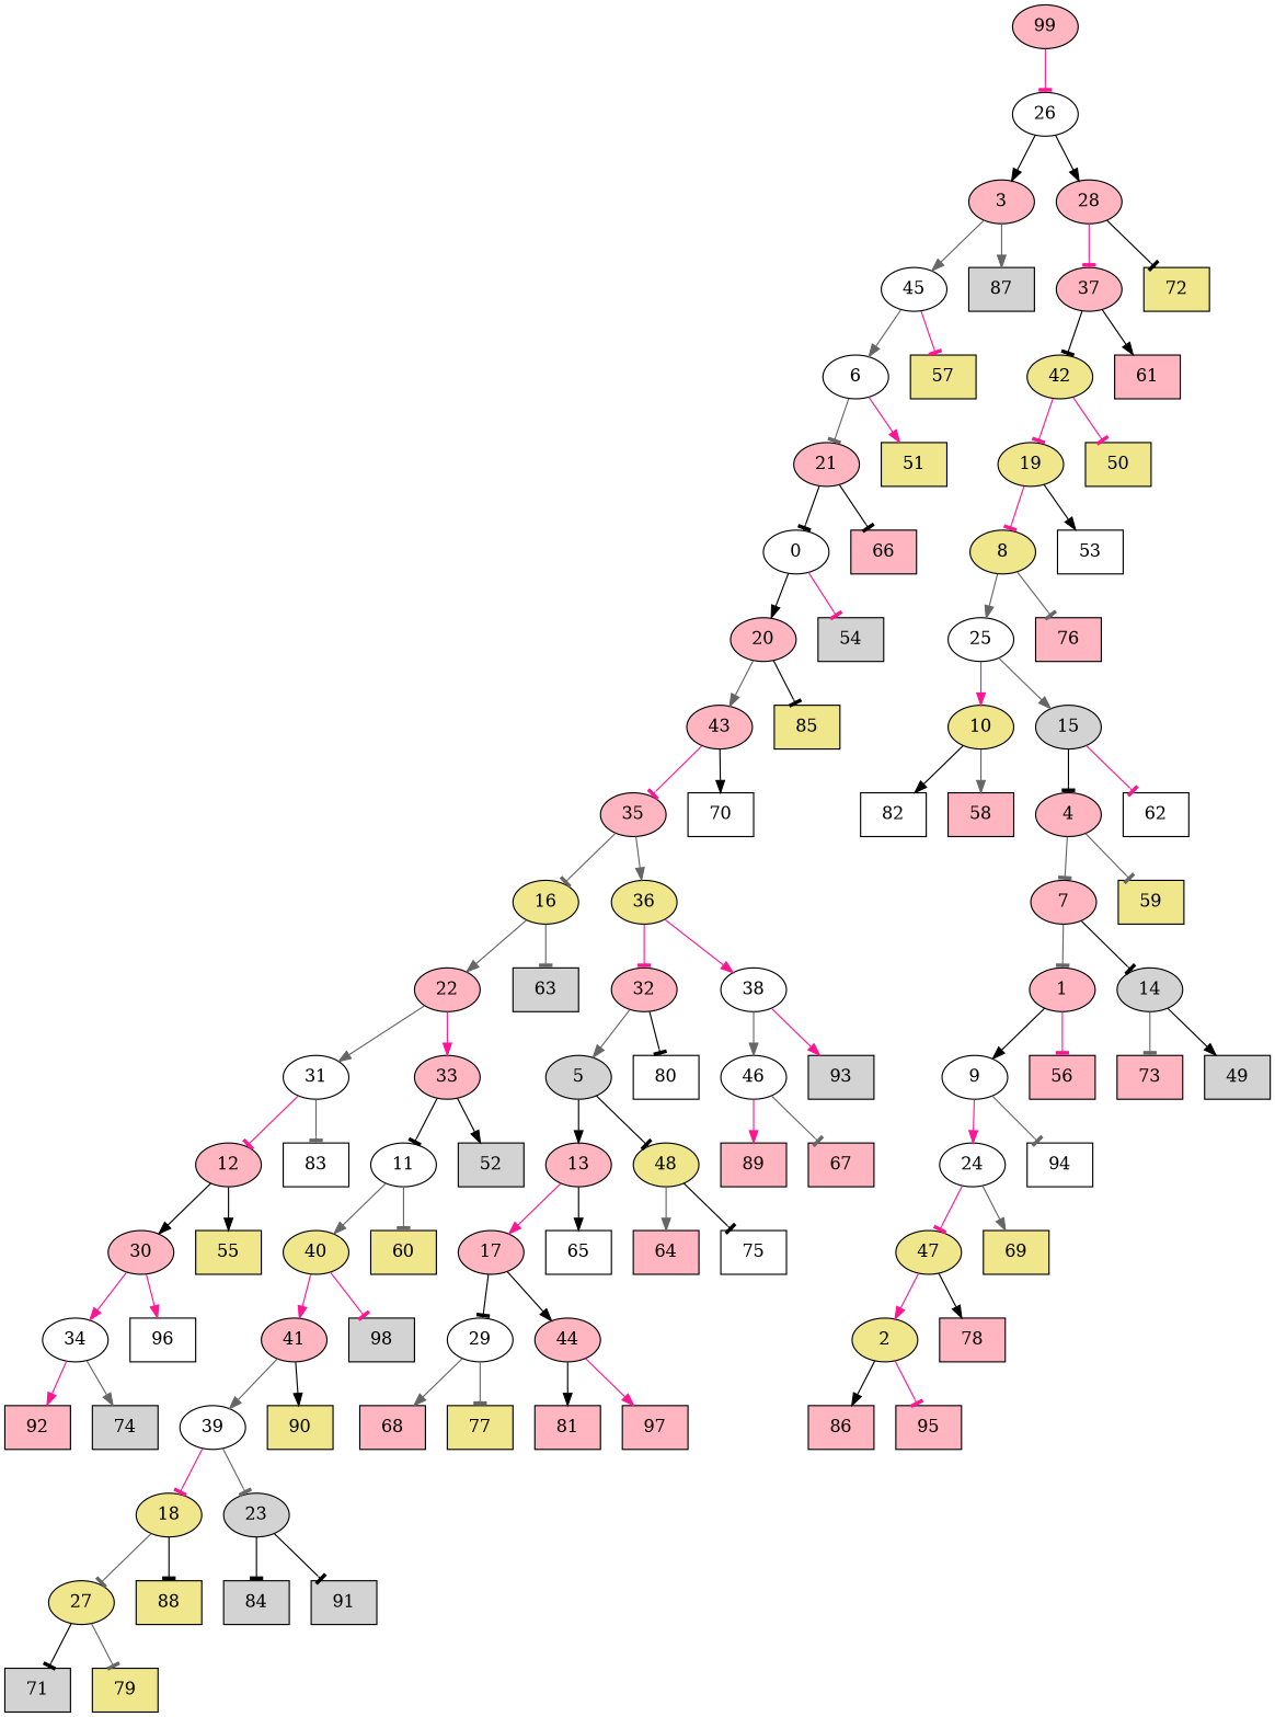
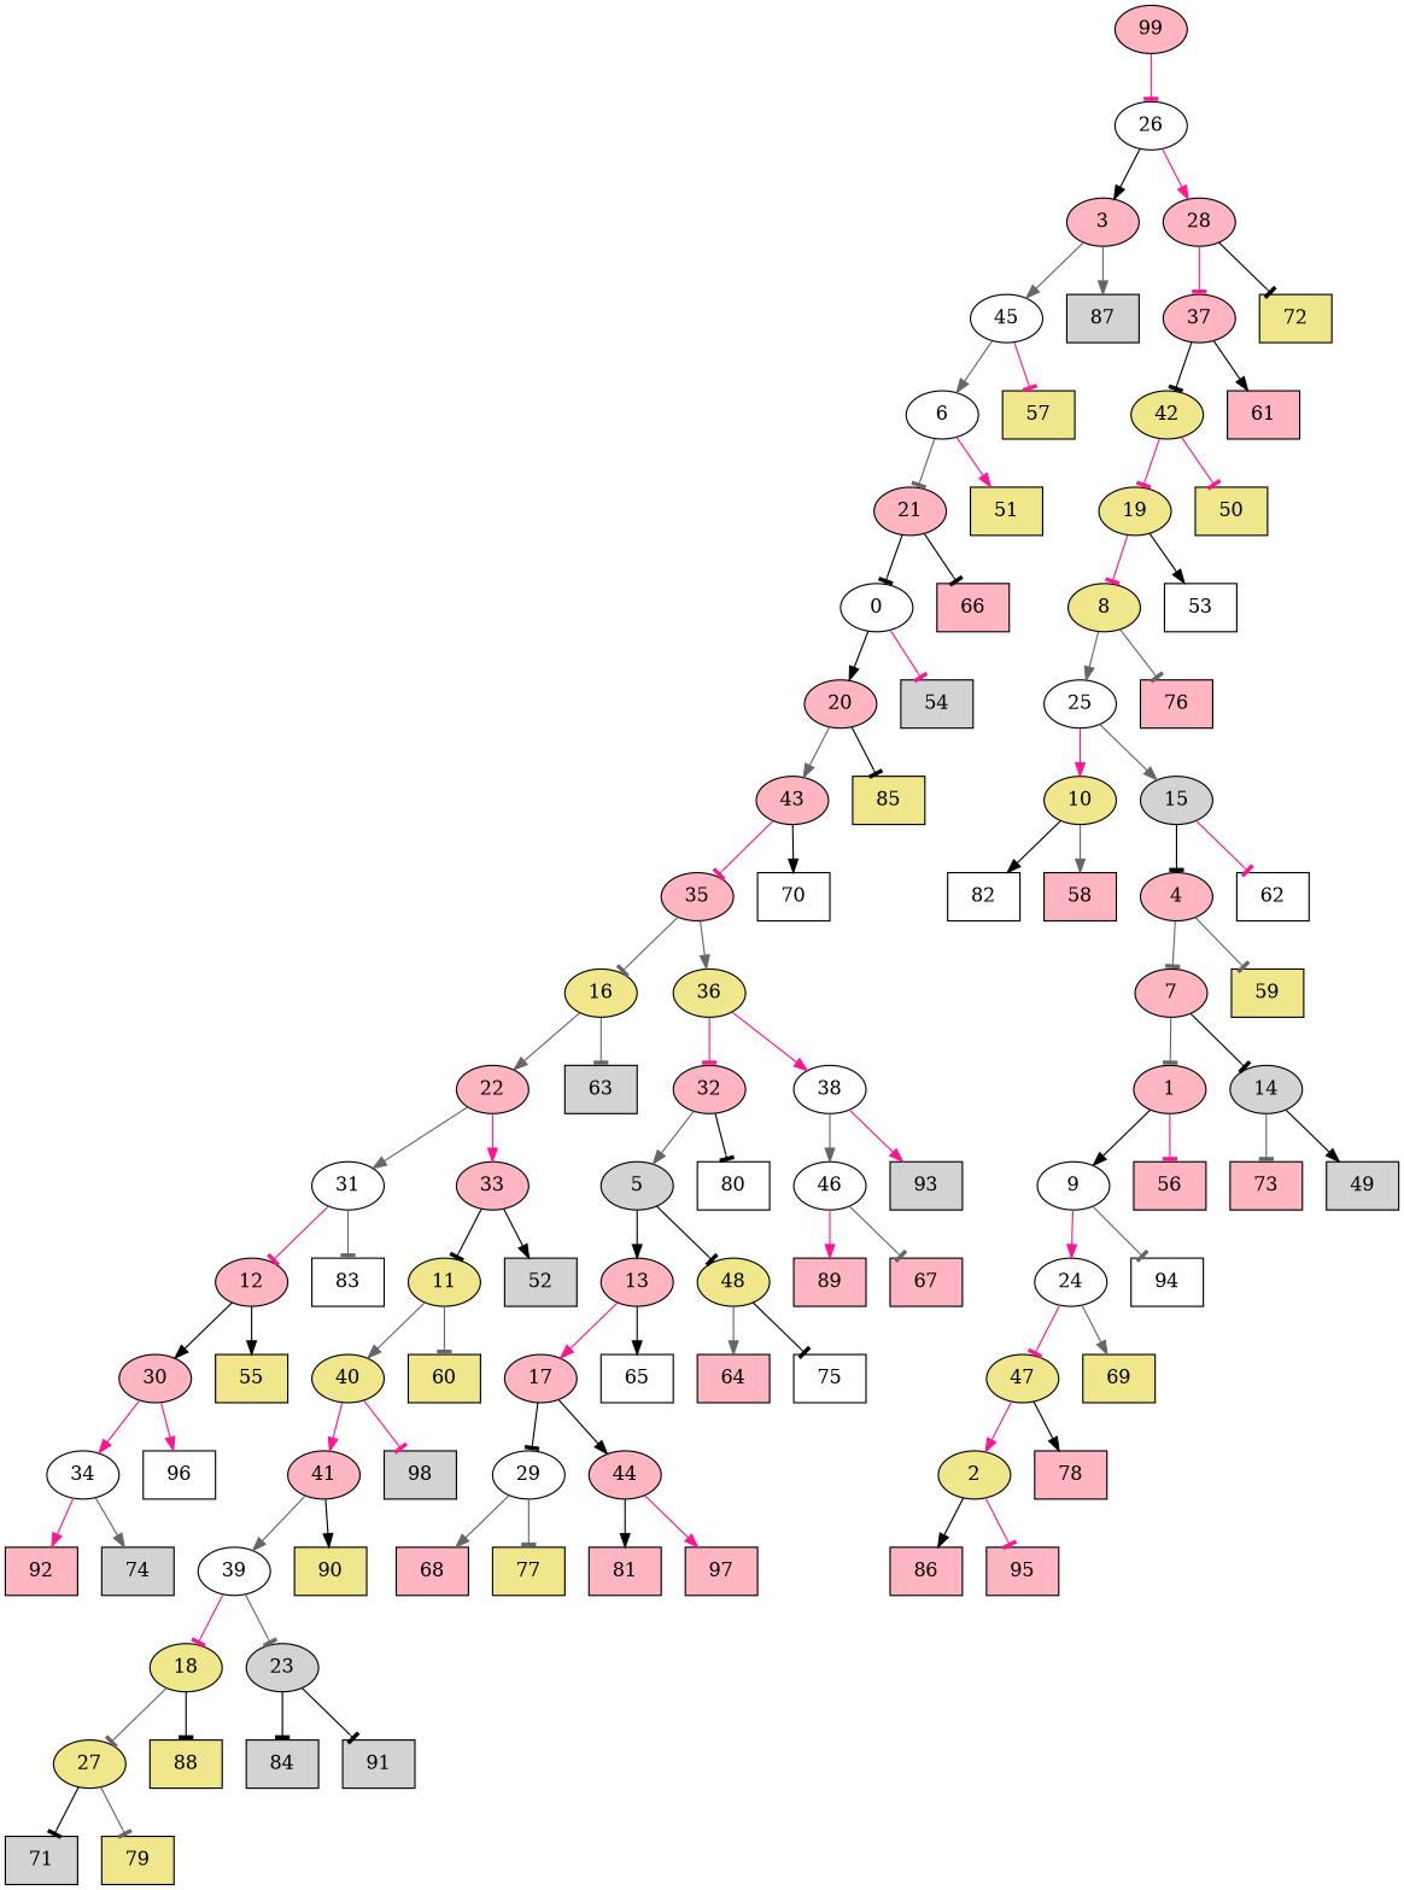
  digraph {
    node [fillcolor=lightpink style=filled]
    edge [arrowhead=normal color=black]
    n1 [fillcolor=white label=0]
    n2 [label=20]
    n3 [fillcolor=lightgrey label=54 shape=box]
    n4 [label=43]
    n5 [fillcolor=khaki label=85 shape=box]
    n6 [label=1]
    n7 [fillcolor=white label=9]
    n8 [label=56 shape=box]
    n9 [fillcolor=white label=24]
    n10 [fillcolor=white label=94 shape=box]
    n11 [fillcolor=khaki label=2]
    n12 [label=86 shape=box]
    n13 [label=95 shape=box]
    n14 [label=3]
    n15 [fillcolor=white label=45]
    n16 [fillcolor=lightgrey label=87 shape=box]
    n17 [fillcolor=white label=6]
    n18 [fillcolor=khaki label=57 shape=box]
    n19 [label=4]
    n20 [label=7]
    n21 [fillcolor=khaki label=59 shape=box]
    n22 [fillcolor=lightgrey label=14]
    n23 [fillcolor=lightgrey label=5]
    n24 [label=13]
    n25 [fillcolor=khaki label=48]
    n26 [label=17]
    n27 [fillcolor=white label=65 shape=box]
    n28 [label=64 shape=box]
    n29 [fillcolor=white label=75 shape=box]
    n30 [label=21]
    n31 [fillcolor=khaki label=51 shape=box]
    n32 [label=66 shape=box]
    n33 [label=73 shape=box]
    n34 [fillcolor=lightgrey label=49 shape=box]
    n35 [fillcolor=khaki label=8]
    n36 [fillcolor=white label=25]
    n37 [label=76 shape=box]
    n38 [fillcolor=khaki label=10]
    n39 [fillcolor=lightgrey label=15]
    n40 [fillcolor=khaki label=47]
    n41 [fillcolor=khaki label=69 shape=box]
    n42 [fillcolor=white label=82 shape=box]
    n43 [label=58 shape=box]
-   n44 [fillcolor=white label=11]
+   n44 [fillcolor=khaki label=11]
    n45 [fillcolor=khaki label=40]
    n46 [fillcolor=khaki label=60 shape=box]
    n47 [label=41]
    n48 [fillcolor=lightgrey label=98 shape=box]
    n49 [label=12]
    n50 [label=30]
    n51 [fillcolor=khaki label=55 shape=box]
    n52 [fillcolor=white label=34]
    n53 [fillcolor=white label=96 shape=box]
    n54 [fillcolor=white label=29]
    n55 [label=44]
    n56 [fillcolor=white label=62 shape=box]
    n57 [fillcolor=khaki label=16]
    n58 [label=22]
    n59 [fillcolor=lightgrey label=63 shape=box]
    n60 [fillcolor=white label=31]
    n61 [label=33]
    n62 [label=68 shape=box]
    n63 [fillcolor=khaki label=77 shape=box]
    n64 [label=81 shape=box]
    n65 [label=97 shape=box]
    n66 [fillcolor=khaki label=18]
    n67 [fillcolor=khaki label=27]
    n68 [fillcolor=khaki label=88 shape=box]
    n69 [fillcolor=lightgrey label=71 shape=box]
    n70 [fillcolor=khaki label=79 shape=box]
    n71 [fillcolor=khaki label=19]
    n72 [fillcolor=white label=53 shape=box]
    n73 [label=35]
    n74 [fillcolor=white label=70 shape=box]
    n75 [fillcolor=white label=83 shape=box]
    n76 [fillcolor=lightgrey label=52 shape=box]
    n77 [fillcolor=lightgrey label=23]
    n78 [fillcolor=lightgrey label=84 shape=box]
    n79 [fillcolor=lightgrey label=91 shape=box]
    n80 [label=78 shape=box]
    n81 [fillcolor=white label=26]
    n82 [label=28]
    n83 [label=37]
    n84 [fillcolor=khaki label=72 shape=box]
    n85 [fillcolor=khaki label=42]
    n86 [label=61 shape=box]
    n87 [label=92 shape=box]
    n88 [fillcolor=lightgrey label=74 shape=box]
    n89 [label=32]
    n90 [fillcolor=white label=80 shape=box]
    n91 [fillcolor=khaki label=36]
    n92 [fillcolor=white label=38]
    n93 [fillcolor=white label=46]
    n94 [fillcolor=lightgrey label=93 shape=box]
    n95 [fillcolor=khaki label=50 shape=box]
    n96 [label=89 shape=box]
    n97 [label=67 shape=box]
    n98 [fillcolor=white label=39]
    n99 [fillcolor=khaki label=90 shape=box]
    n100 [label=99]
    n1 -> n2
    n1 -> n3 [arrowhead=tee color=deeppink]
    n2 -> n4 [color=gray40]
    n2 -> n5 [arrowhead=tee]
    n4 -> n73 [arrowhead=tee color=deeppink]
    n4 -> n74
    n6 -> n7
    n6 -> n8 [arrowhead=tee color=deeppink]
    n7 -> n9 [color=deeppink]
    n7 -> n10 [arrowhead=tee color=gray40]
    n9 -> n40 [arrowhead=tee color=deeppink]
    n9 -> n41 [color=gray40]
    n11 -> n12
    n11 -> n13 [arrowhead=tee color=deeppink]
    n14 -> n15 [color=gray40]
    n14 -> n16 [color=gray40]
    n15 -> n17 [color=gray40]
    n15 -> n18 [arrowhead=tee color=deeppink]
    n17 -> n30 [arrowhead=tee color=gray40]
    n17 -> n31 [color=deeppink]
    n19 -> n20 [arrowhead=tee color=gray40]
    n19 -> n21 [arrowhead=tee color=gray40]
    n20 -> n6 [arrowhead=tee color=gray40]
    n20 -> n22 [arrowhead=tee]
    n22 -> n33 [arrowhead=tee color=gray40]
    n22 -> n34
    n23 -> n24
    n23 -> n25 [arrowhead=tee]
    n24 -> n26 [color=deeppink]
    n24 -> n27
    n25 -> n28 [color=gray40]
    n25 -> n29 [arrowhead=tee]
    n26 -> n54 [arrowhead=tee]
    n26 -> n55
    n30 -> n1 [arrowhead=tee]
    n30 -> n32 [arrowhead=tee]
    n35 -> n36 [color=gray40]
    n35 -> n37 [arrowhead=tee color=gray40]
    n36 -> n38 [color=deeppink]
    n36 -> n39 [color=gray40]
    n38 -> n42
    n38 -> n43 [color=gray40]
    n39 -> n19 [arrowhead=tee]
    n39 -> n56 [arrowhead=tee color=deeppink]
    n40 -> n11 [color=deeppink]
    n40 -> n80
    n44 -> n45 [color=gray40]
    n44 -> n46 [arrowhead=tee color=gray40]
    n45 -> n47 [color=deeppink]
    n45 -> n48 [arrowhead=tee color=deeppink]
    n47 -> n98 [color=gray40]
    n47 -> n99
    n49 -> n50
    n49 -> n51
    n50 -> n52 [color=deeppink]
    n50 -> n53 [color=deeppink]
    n52 -> n87 [color=deeppink]
    n52 -> n88 [color=gray40]
    n54 -> n62 [color=gray40]
    n54 -> n63 [arrowhead=tee color=gray40]
    n55 -> n64
    n55 -> n65 [color=deeppink]
    n57 -> n58 [color=gray40]
    n57 -> n59 [arrowhead=tee color=gray40]
    n58 -> n60 [color=gray40]
    n58 -> n61 [color=deeppink]
    n60 -> n49 [arrowhead=tee color=deeppink]
    n60 -> n75 [arrowhead=tee color=gray40]
    n61 -> n44 [arrowhead=tee]
    n61 -> n76
    n66 -> n67 [arrowhead=tee color=gray40]
    n66 -> n68 [arrowhead=tee]
    n67 -> n69 [arrowhead=tee]
    n67 -> n70 [arrowhead=tee color=gray40]
    n71 -> n35 [arrowhead=tee color=deeppink]
    n71 -> n72
    n73 -> n57 [arrowhead=tee color=gray40]
    n73 -> n91 [color=gray40]
    n77 -> n78 [arrowhead=tee]
    n77 -> n79 [arrowhead=tee]
    n81 -> n14
-   n81 -> n82
+   n81 -> n82 [color=deeppink]
    n82 -> n83 [arrowhead=tee color=deeppink]
    n82 -> n84 [arrowhead=tee]
    n83 -> n85 [arrowhead=tee]
    n83 -> n86
    n85 -> n71 [arrowhead=tee color=deeppink]
    n85 -> n95 [arrowhead=tee color=deeppink]
    n89 -> n23 [color=gray40]
    n89 -> n90 [arrowhead=tee]
    n91 -> n89 [arrowhead=tee color=deeppink]
    n91 -> n92 [color=deeppink]
    n92 -> n93 [color=gray40]
    n92 -> n94 [color=deeppink]
    n93 -> n96 [color=deeppink]
    n93 -> n97 [arrowhead=tee color=gray40]
    n98 -> n66 [arrowhead=tee color=deeppink]
    n98 -> n77 [arrowhead=tee color=gray40]
    n100 -> n81 [arrowhead=tee color=deeppink]
  }
